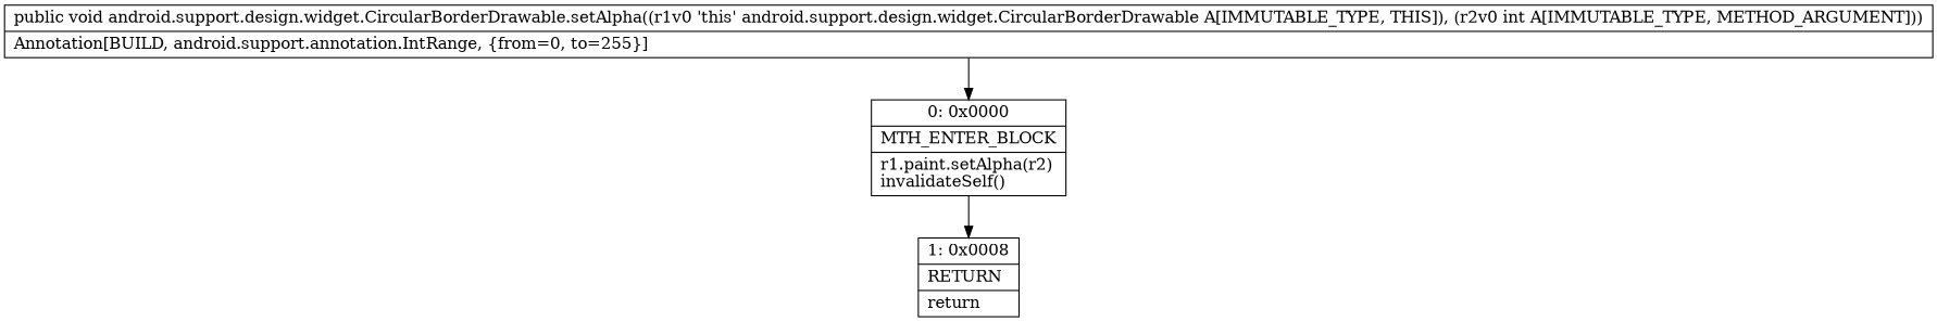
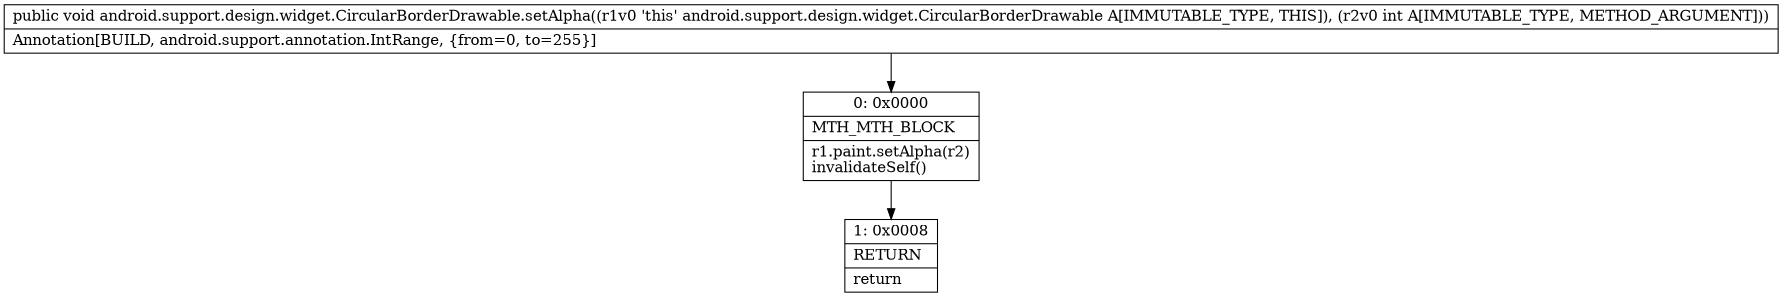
  digraph {
    node [shape=record]
-   n1 [label="{0\:\ 0x0000|MTH_ENTER_BLOCK\l|r1.paint.setAlpha(r2)\linvalidateSelf()\l}"]
+   n1 [label="{0\:\ 0x0000|MTH_MTH_BLOCK\l|r1.paint.setAlpha(r2)\linvalidateSelf()\l}"]
    n2 [label="{1\:\ 0x0008|RETURN\l|return\l}"]
    n3 [label="{public void android.support.design.widget.CircularBorderDrawable.setAlpha((r1v0 'this' android.support.design.widget.CircularBorderDrawable A[IMMUTABLE_TYPE, THIS]), (r2v0 int A[IMMUTABLE_TYPE, METHOD_ARGUMENT]))  | Annotation[BUILD, android.support.annotation.IntRange, \{from=0, to=255\}]\l}"]
    n1 -> n2
    n3 -> n1
  }
